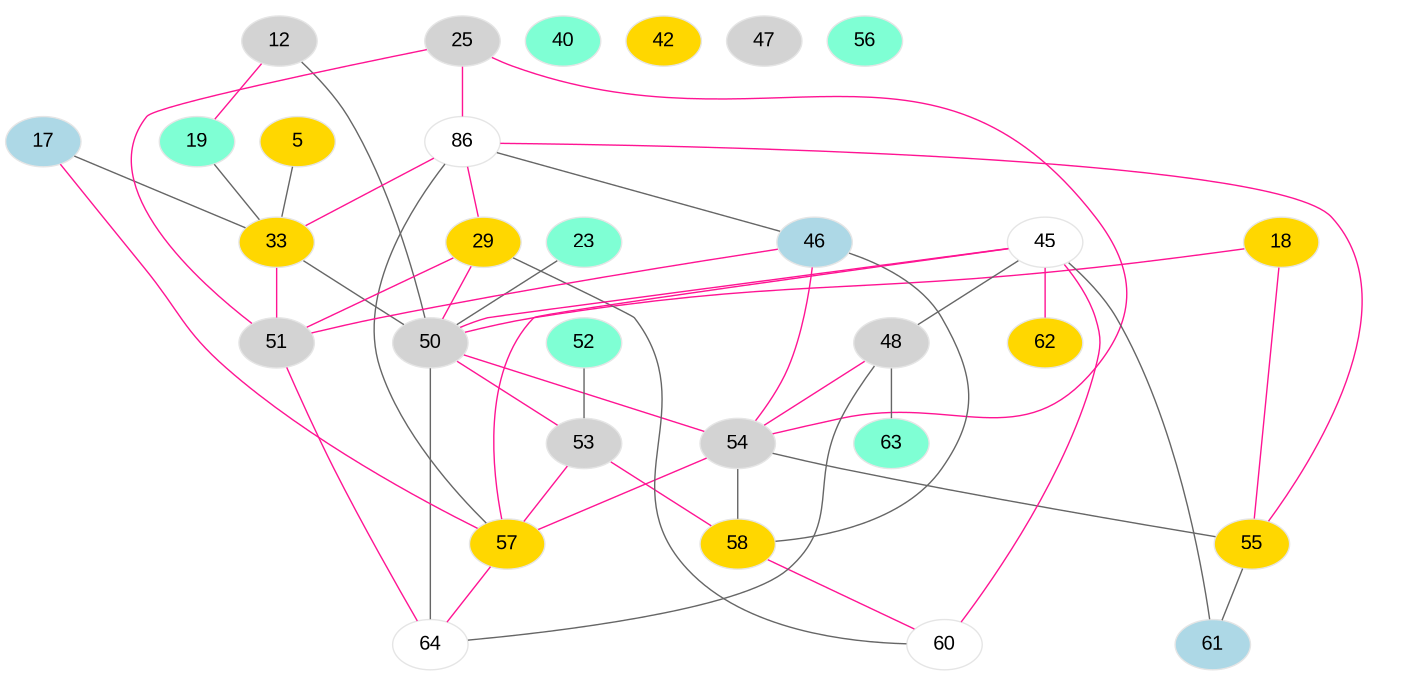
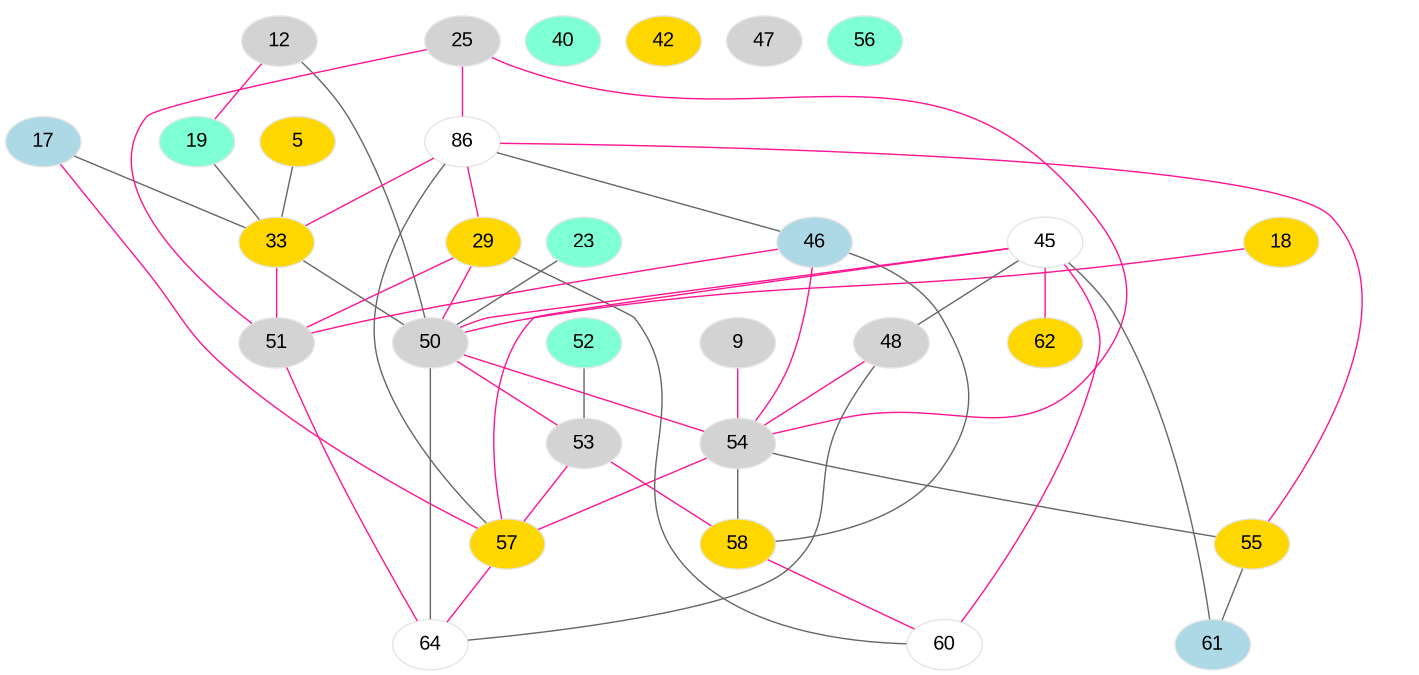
  graph {
    fontname="Liberation Sans"
    node [color=gray90 fillcolor=gold fontname="Liberation Sans" style=filled]
    edge [color=deeppink fontname="Liberation Sans"]
    33 [super="+7"]
    50 [fillcolor=lightgrey super="+35"]
    51 [fillcolor=lightgrey super="+8"]
    5
    54 [fillcolor=lightgrey super="+30+32+28+38"]
    57 [super="+24"]
    55 [super="+49"]
    58 [super="+37+44"]
+   9 [fillcolor=lightgrey]
    19 [fillcolor=aquamarine]
    12 [fillcolor=lightgrey]
    64 [fillcolor=white super="+14+59"]
    53 [fillcolor=lightgrey super="+34"]
-   63 [fillcolor=aquamarine]
    17 [fillcolor=lightblue]
    18
    61 [fillcolor=lightblue]
    23 [fillcolor=aquamarine]
    25 [fillcolor=lightgrey super="+3"]
    n20 [fillcolor=white label=86]
    29
    46 [fillcolor=lightblue super="+4+22"]
    60 [fillcolor=white super="+36"]
    40 [fillcolor=aquamarine]
    42
    45 [fillcolor=white super="+21+43"]
    48 [fillcolor=lightgrey]
    62
    47 [fillcolor=lightgrey]
    52 [fillcolor=aquamarine]
    56 [fillcolor=aquamarine]
    33 -- 50 [color=gray40]
    33 -- 51 [weight=2]
    50 -- 54 [weight=2]
    50 -- 64 [color=gray40 weight=2]
    50 -- 53
    51 -- 64 [weight=2]
    5 -- 33 [color=gray40]
    54 -- 57 [weight=3]
    54 -- 55 [color=gray40 weight=2]
    54 -- 58 [color=gray40]
    57 -- 64 [weight=2]
    55 -- 61 [color=gray40]
    58 -- 60
+   9 -- 54
    19 -- 33 [color=gray40]
    12 -- 50 [color=gray40]
    12 -- 19
    53 -- 57
    53 -- 58 [weight=2]
    17 -- 33 [color=gray40]
    17 -- 57
    18 -- 50
-   18 -- 55
    23 -- 50 [color=gray40]
    25 -- 51
    25 -- 54
    25 -- n20
    n20 -- 33 [weight=2]
    n20 -- 57 [color=gray40]
    n20 -- 55
    n20 -- 29
    n20 -- 46 [color=gray40]
    29 -- 50 [weight=2]
    29 -- 51
    29 -- 60 [color=gray40]
    46 -- 51
    46 -- 54 [weight=2]
    46 -- 58 [color=gray40]
    45 -- 50
    45 -- 57
    45 -- 61 [color=gray40]
    45 -- 60 [weight=2]
    45 -- 48 [color=gray40]
    45 -- 62
    48 -- 54 [weight=3]
    48 -- 64 [color=gray40]
-   48 -- 63 [color=gray40]
    52 -- 53 [color=gray40]
  }
